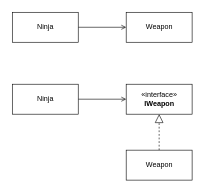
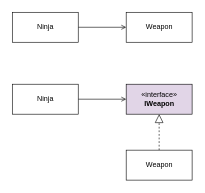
  <mxCell id="0" />
  <mxCell id="1" parent="0" />
- <mxCell id="2" value="«interface»&lt;br&gt;&lt;b&gt;IWeapon&lt;/b&gt;" style="html=1;" parent="1" vertex="1"><mxGeometry x="210" y="140" width="110" height="50" as="geometry" /></mxCell>
+ <mxCell id="2" value="«interface»&lt;br&gt;&lt;b&gt;IWeapon&lt;/b&gt;" style="html=1;fillColor=#e1d5e7;" parent="1" vertex="1"><mxGeometry x="210" y="140" width="110" height="50" as="geometry" /></mxCell>
  <mxCell id="3" style="edgeStyle=orthogonalEdgeStyle;rounded=0;html=1;jettySize=auto;orthogonalLoop=1;endArrow=open;endFill=0;" parent="1" source="7" target="8" edge="1"><mxGeometry relative="1" as="geometry"><mxPoint x="120" y="99" as="sourcePoint" /><mxPoint x="140" y="160" as="targetPoint" /></mxGeometry></mxCell>
  <mxCell id="4" style="edgeStyle=orthogonalEdgeStyle;rounded=0;html=1;jettySize=auto;orthogonalLoop=1;endArrow=open;endFill=0;" parent="1" source="6" target="2" edge="1"><mxGeometry relative="1" as="geometry"><mxPoint x="120" y="269" as="sourcePoint" /><mxPoint x="230" y="220" as="targetPoint" /></mxGeometry></mxCell>
  <mxCell id="5" value="" style="endArrow=block;dashed=1;endFill=0;endSize=12;html=1;" parent="1" source="9" target="2" edge="1"><mxGeometry width="160" relative="1" as="geometry"><mxPoint x="420" y="165" as="sourcePoint" /><mxPoint x="200" y="450" as="targetPoint" /></mxGeometry></mxCell>
  <mxCell id="6" value="Ninja" style="html=1;" parent="1" vertex="1"><mxGeometry x="20" y="140" width="110" height="50" as="geometry" /></mxCell>
  <mxCell id="7" value="Ninja" style="html=1;" parent="1" vertex="1"><mxGeometry x="20" y="20" width="110" height="50" as="geometry" /></mxCell>
  <mxCell id="8" value="Weapon" style="html=1;" parent="1" vertex="1"><mxGeometry x="210" y="20" width="110" height="50" as="geometry" /></mxCell>
  <mxCell id="9" value="Weapon" style="html=1;" parent="1" vertex="1"><mxGeometry x="210" y="250" width="110" height="50" as="geometry" /></mxCell>
